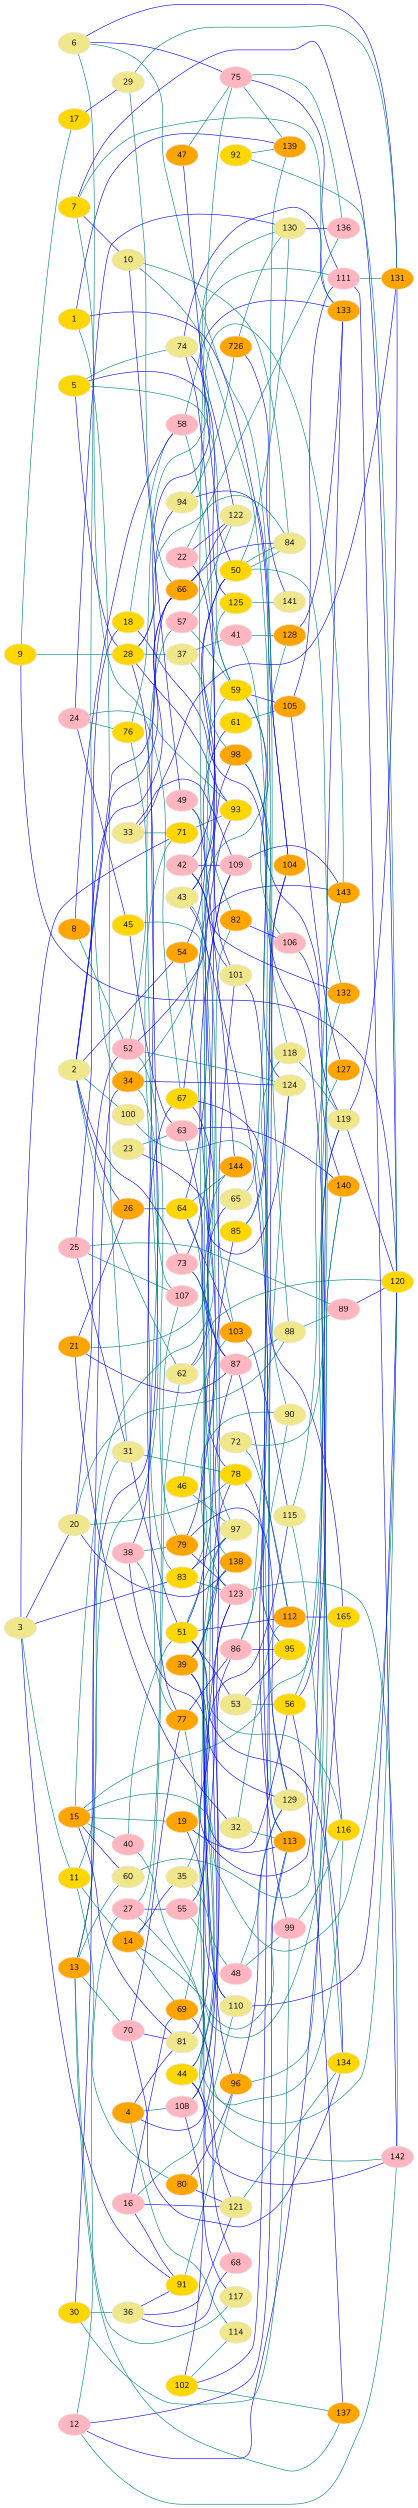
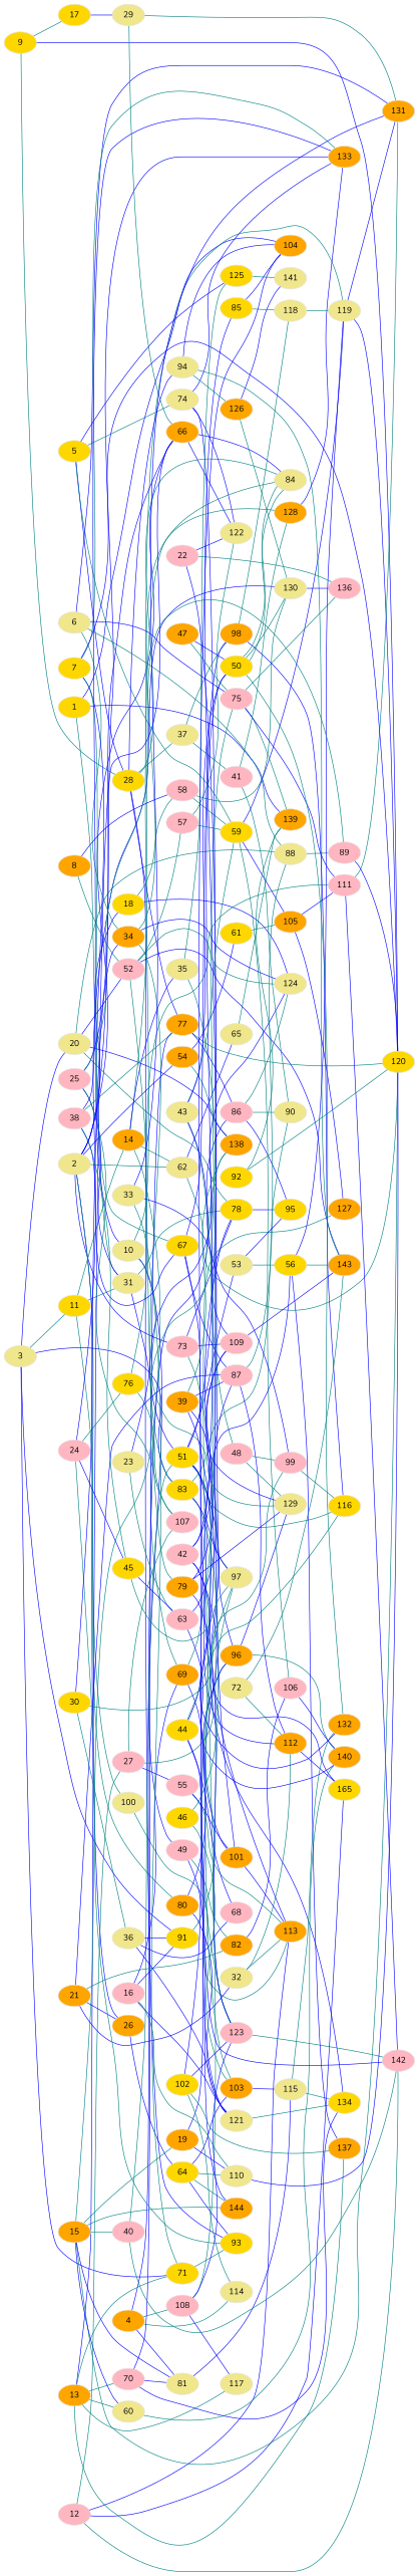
  graph {
    fontname=Nunito
    rankdir=LR
    node [color=gray90 fillcolor=khaki fontname=Nunito style=filled]
    edge [color=blue fontname=Nunito]
    1 [fillcolor=gold]
    31
    104 [fillcolor=orange]
    139 [fillcolor=orange]
    78 [fillcolor=gold]
    51 [fillcolor=gold]
    18 [fillcolor=gold]
    2
    26 [fillcolor=orange]
    54 [fillcolor=orange]
    62
    66 [fillcolor=orange]
    73 [fillcolor=lightpink]
    100
    133 [fillcolor=orange]
    58 [fillcolor=lightpink]
    124
    64 [fillcolor=gold]
    138 [fillcolor=orange]
    61 [fillcolor=gold]
    120 [fillcolor=gold]
    65
    84
    122
    109 [fillcolor=lightpink]
    123 [fillcolor=lightpink]
    113 [fillcolor=orange]
    11 [fillcolor=gold]
    3
    20
    71 [fillcolor=gold]
    83 [fillcolor=gold]
    91 [fillcolor=gold]
    14 [fillcolor=orange]
    80 [fillcolor=orange]
    88
    52 [fillcolor=lightpink]
    93 [fillcolor=gold]
    90
    97
    96 [fillcolor=orange]
    4 [fillcolor=orange]
    81
    86 [fillcolor=lightpink]
    108 [fillcolor=lightpink]
    114
    115
    95 [fillcolor=gold]
    117
    5 [fillcolor=gold]
    28 [fillcolor=gold]
    59 [fillcolor=gold]
    74
    125 [fillcolor=gold]
    37
    77 [fillcolor=orange]
    94
    119
    105 [fillcolor=orange]
    106 [fillcolor=lightpink]
    141
    34 [fillcolor=orange]
    6
    75 [fillcolor=lightpink]
    131 [fillcolor=orange]
    128 [fillcolor=orange]
    136 [fillcolor=lightpink]
    111 [fillcolor=lightpink]
    89 [fillcolor=lightpink]
    7 [fillcolor=gold]
    10
    67 [fillcolor=gold]
    49 [fillcolor=lightpink]
    129
    n75 [fillcolor=gold label=165]
    87 [fillcolor=lightpink]
    98 [fillcolor=orange]
    8 [fillcolor=orange]
    57 [fillcolor=lightpink]
    79 [fillcolor=orange]
    143 [fillcolor=orange]
    130
    9 [fillcolor=gold]
    17 [fillcolor=gold]
    29
    144 [fillcolor=orange]
    82 [fillcolor=orange]
    35
    69 [fillcolor=orange]
    121
    12 [fillcolor=lightpink]
    27 [fillcolor=lightpink]
    142 [fillcolor=lightpink]
    107 [fillcolor=lightpink]
    55 [fillcolor=lightpink]
    116 [fillcolor=gold]
    13 [fillcolor=orange]
    60
    70 [fillcolor=lightpink]
    137 [fillcolor=orange]
    140 [fillcolor=orange]
    134 [fillcolor=gold]
    48 [fillcolor=lightpink]
    15 [fillcolor=orange]
    19 [fillcolor=orange]
    40 [fillcolor=lightpink]
    127 [fillcolor=orange]
    110
    56 [fillcolor=gold]
    16 [fillcolor=lightpink]
    21 [fillcolor=orange]
    32
    112 [fillcolor=orange]
    22 [fillcolor=lightpink]
-   101
+   101 [fillcolor=orange]
    23
    63 [fillcolor=lightpink]
    24 [fillcolor=lightpink]
    45 [fillcolor=gold]
    76 [fillcolor=gold]
    25 [fillcolor=lightpink]
    103 [fillcolor=orange]
    41 [fillcolor=lightpink]
-   126 [fillcolor=orange label=726]
+   126 [fillcolor=orange]
    30 [fillcolor=gold]
    36
    99 [fillcolor=lightpink]
    68 [fillcolor=lightpink]
    53
    85 [fillcolor=gold]
    33
    118
    38 [fillcolor=lightpink]
    39 [fillcolor=orange]
    42 [fillcolor=lightpink]
    50 [fillcolor=gold]
    132 [fillcolor=orange]
    43
    44 [fillcolor=gold]
    46 [fillcolor=gold]
    47 [fillcolor=orange]
    72
    92 [fillcolor=gold]
    102 [fillcolor=gold]
    1 -- 31 [color=teal]
    1 -- 104
    1 -- 139
    31 -- 78 [color=teal]
    31 -- 51
    78 -- 95
    51 -- 97 [color=teal]
    51 -- 116 [color=teal]
    51 -- 134
    51 -- 112
    51 -- 53
    51 -- 85
    18 -- 58 [color=teal]
    18 -- 124
    2 -- 18
    2 -- 26
    2 -- 54
    2 -- 62 [color=teal]
    2 -- 66
    2 -- 73
    2 -- 100 [color=teal]
    2 -- 133
    26 -- 64
    54 -- 138 [color=teal]
    54 -- 61
    62 -- 120 [color=teal]
    62 -- 65
    66 -- 84
    66 -- 122
    73 -- 78
    73 -- 109
    73 -- 123 [color=teal]
    100 -- 113 [color=teal]
    58 -- 59 [color=teal]
    58 -- 130 [color=teal]
    64 -- 93
    64 -- 144 [color=teal]
    64 -- 110 [color=teal]
    64 -- 103
    61 -- 105 [color=teal]
    65 -- 139 [color=teal]
    109 -- 143
    123 -- 142 [color=teal]
    11 -- 31 [color=teal]
    11 -- 14 [color=teal]
    11 -- 80 [color=teal]
    3 -- 11 [color=teal]
    3 -- 20
    3 -- 71
    3 -- 83
    3 -- 91
    20 -- 78 [color=teal]
    20 -- 138
    20 -- 88 [color=teal]
    20 -- 52
    71 -- 93 [color=teal]
    83 -- 123 [color=teal]
    83 -- 90 [color=teal]
    83 -- 97
    91 -- 96 [color=teal]
    14 -- 62 [color=teal]
    14 -- 119 [color=teal]
    14 -- 35
    14 -- 69 [color=teal]
    80 -- 96
    80 -- 121
    88 -- 89 [color=teal]
    52 -- 124 [color=teal]
    52 -- 57 [color=teal]
    52 -- 79 [color=teal]
    52 -- 143
    96 -- 129
    96 -- 140 [color=teal]
    4 -- 81
    4 -- 86
    4 -- 108 [color=teal]
    4 -- 114 [color=teal]
    81 -- 115
    86 -- 124 [color=teal]
    86 -- 90 [color=teal]
    86 -- 95
    108 -- 138 [color=teal]
    108 -- 123
    108 -- 117
    115 -- 134 [color=teal]
    115 -- 132 [color=teal]
    5 -- 28
    5 -- 59 [color=teal]
    5 -- 74 [color=teal]
    5 -- 125
    28 -- 84 [color=teal]
    28 -- 93
    28 -- 37 [color=teal]
    28 -- 77
    28 -- 94
    59 -- 119
    59 -- 105
    59 -- 106 [color=teal]
    74 -- 133
    74 -- 122
    74 -- 96
    125 -- 141 [color=teal]
    37 -- 98 [color=teal]
    37 -- 41 [color=teal]
    77 -- 120 [color=teal]
    77 -- 86
    94 -- 104
    94 -- 143 [color=teal]
    94 -- 126 [color=teal]
    119 -- 120
    119 -- 131
    105 -- 111
    105 -- 127
    106 -- 140
    34 -- 124
    34 -- 83 [color=teal]
    34 -- 128 [color=teal]
    6 -- 88 [color=teal]
    6 -- 34 [color=teal]
    6 -- 75
    6 -- 131
    75 -- 139 [color=teal]
    75 -- 136 [color=teal]
    75 -- 111
    128 -- 133
    111 -- 131 [color=teal]
    111 -- 142
    89 -- 120
    7 -- 133 [color=teal]
    7 -- 120
    7 -- 10
    7 -- 67 [color=teal]
    10 -- 84 [color=teal]
    10 -- 49
    10 -- 129 [color=teal]
    67 -- n75
    67 -- 87
    67 -- 98
    49 -- 144
    49 -- 82 [color=teal]
    87 -- 88 [color=teal]
    87 -- 112
    98 -- 116
    98 -- 118 [color=teal]
    8 -- 58
    8 -- 52 [color=teal]
    57 -- 122 [color=teal]
    57 -- 59 [color=teal]
    79 -- 109
    79 -- 123
    79 -- 129
    130 -- 136
    9 -- 120
    9 -- 28 [color=teal]
    9 -- 17 [color=teal]
    17 -- 29
    29 -- 66 [color=teal]
    29 -- 131 [color=teal]
    82 -- 106
    35 -- 125 [color=teal]
    35 -- 48 [color=teal]
    69 -- 75 [color=teal]
    69 -- 121
    121 -- 134 [color=teal]
    12 -- 113
    12 -- n75
    12 -- 27 [color=teal]
    12 -- 142 [color=teal]
    27 -- 107 [color=teal]
    27 -- 55
    27 -- 116 [color=teal]
    55 -- 113 [color=teal]
    55 -- 101
    13 -- 66
    13 -- 71 [color=teal]
    13 -- 117 [color=teal]
    13 -- 60 [color=teal]
    13 -- 70 [color=teal]
    13 -- 137 [color=teal]
    60 -- 140 [color=teal]
    70 -- 81
    70 -- 77
    70 -- 134
    48 -- 129 [color=teal]
    48 -- 99 [color=teal]
    15 -- 120 [color=teal]
    15 -- 81
    15 -- 144 [color=teal]
    15 -- 60
    15 -- 19 [color=teal]
    15 -- 40 [color=teal]
    15 -- 127 [color=teal]
    19 -- 110
    19 -- 56
    40 -- 51 [color=teal]
    40 -- 142 [color=teal]
    110 -- 120
    56 -- 119
    56 -- 143 [color=teal]
    56 -- 137
    16 -- 91
    16 -- 69
    16 -- 121
    16 -- 110 [color=teal]
    21 -- 26
    21 -- 87
    21 -- 82 [color=teal]
    21 -- 32
    32 -- 113 [color=teal]
    32 -- 112 [color=teal]
    112 -- n75
    22 -- 122
    22 -- 136 [color=teal]
    22 -- 101
    101 -- 113
    23 -- 124
    23 -- 63 [color=teal]
    63 -- 87
    63 -- 140
    24 -- 93 [color=teal]
    24 -- 130
    24 -- 45
    24 -- 76 [color=teal]
    45 -- 97 [color=teal]
    45 -- 63
    76 -- 111 [color=teal]
    76 -- 107 [color=teal]
    25 -- 31
    25 -- 66
    25 -- 89 [color=teal]
    25 -- 107 [color=teal]
    103 -- 115
    41 -- 90 [color=teal]
    41 -- 128 [color=teal]
    126 -- 141
    126 -- 130 [color=teal]
    30 -- 34
    30 -- 36 [color=teal]
    30 -- 99 [color=teal]
    36 -- 91
    36 -- 121
    36 -- 68
    99 -- 116 [color=teal]
    53 -- 95
    53 -- 56 [color=teal]
    85 -- 104
    85 -- 118 [color=teal]
    33 -- 109
    33 -- 71 [color=teal]
    33 -- 131
    118 -- 119 [color=teal]
    38 -- 133
    38 -- 77 [color=teal]
    38 -- 67
-   38 -- 79 [color=teal]
+   38 -- 45 [color=teal]
    39 -- 138 [color=teal]
    39 -- 113
    39 -- 129
    39 -- 87
    42 -- 109
    42 -- 101
    42 -- 50
    42 -- 132
    50 -- 84 [color=teal]
    50 -- 84 [color=teal]
    50 -- 130 [color=teal]
    50 -- 132 [color=teal]
    43 -- 59 [color=teal]
    43 -- 103 [color=teal]
    43 -- 99
    43 -- 50
    44 -- 78
    44 -- 97 [color=teal]
    44 -- 142
    44 -- 68
    46 -- 97 [color=teal]
    46 -- 103 [color=teal]
    47 -- 75 [color=teal]
    47 -- 50
    72 -- 143 [color=teal]
    72 -- 112 [color=teal]
    92 -- 139 [color=teal]
    92 -- 120 [color=teal]
    102 -- 104
    102 -- 123
    102 -- 114 [color=teal]
    102 -- 137 [color=teal]
  }
